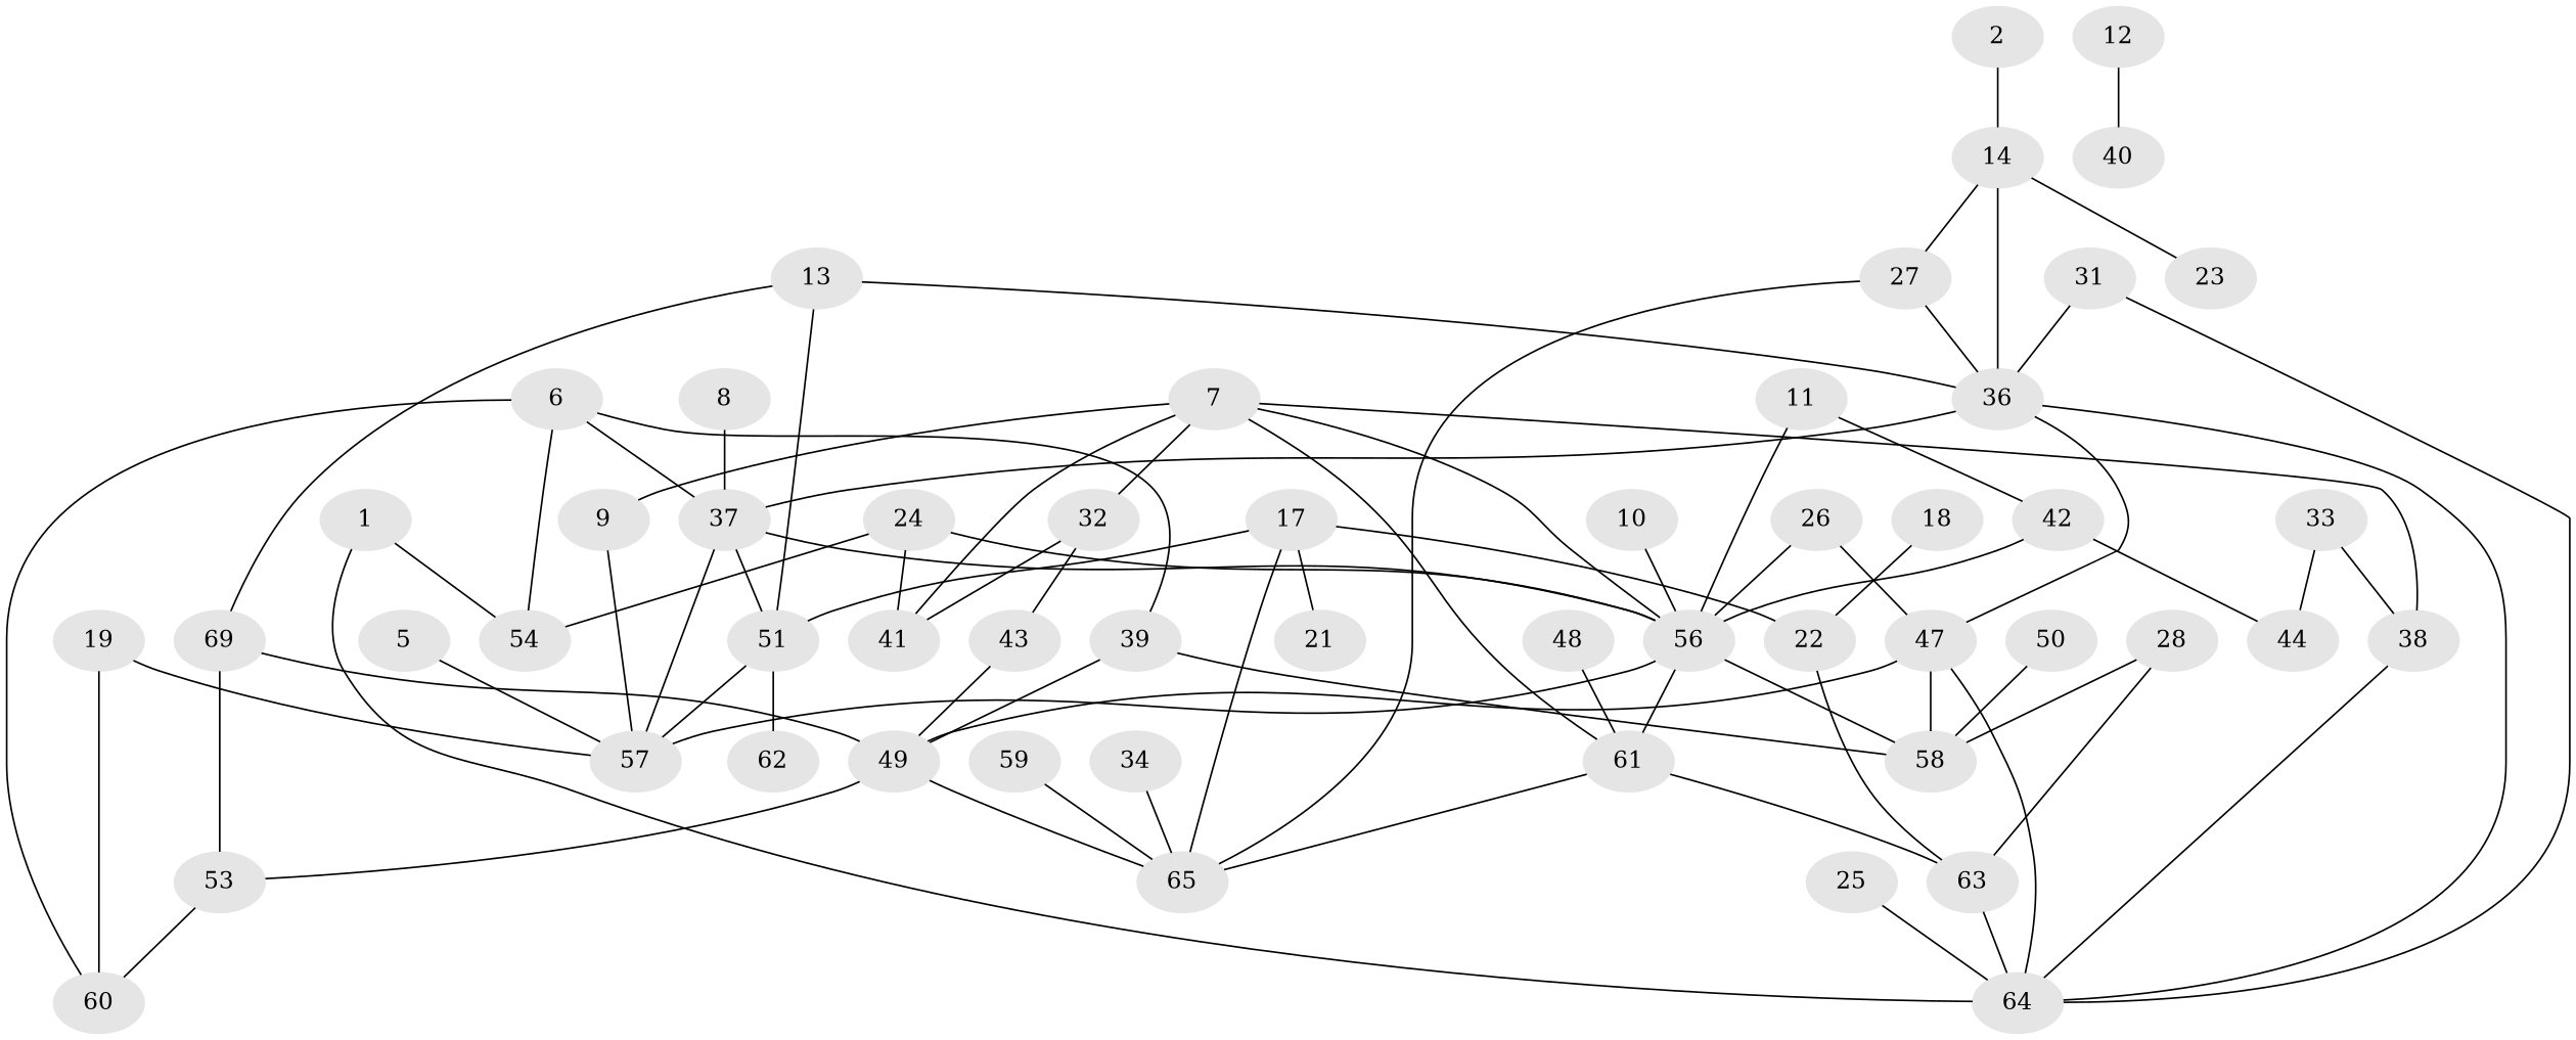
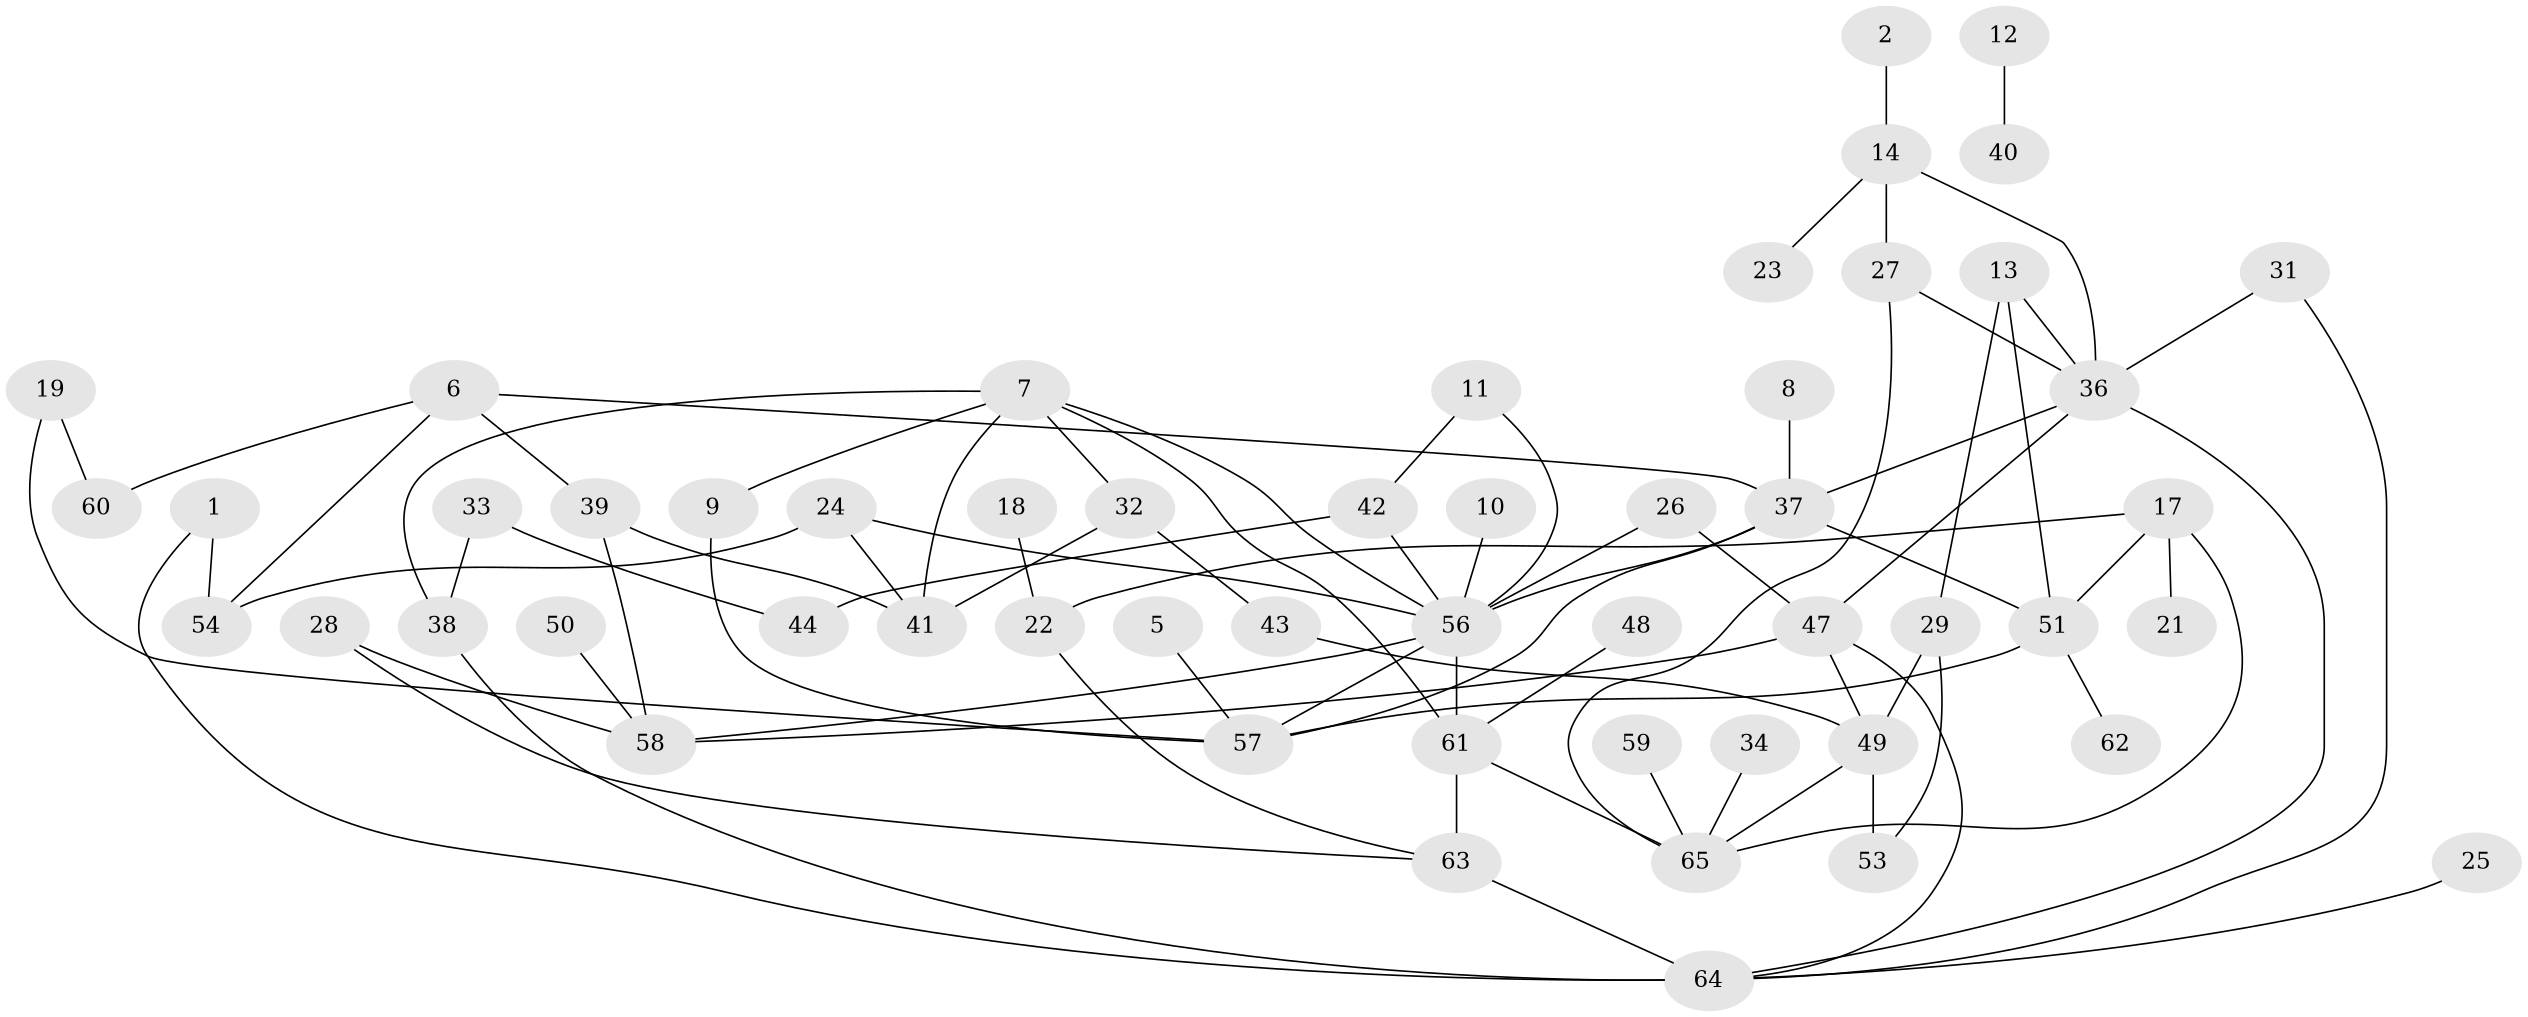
  graph {
    node [color=gray90 style=filled]
    edge [weight=1.0]
    1
    54
    64
    2
    14
    36
    23
    27
    5
    57
    6
    37
    39
    60
    56
    51
    58
    49
    7
    9
    32
    38
    41
    61
    43
    65
    63
    8
    10
    11
    42
    44
    12
    40
    13
-   29 [label=69]
+   29
    53
    47
    62
    59
    17
    21
    22
    18
    19
    24
    25
    26
    28
    31
    33
    34
    48
    50
    1 -- 54
    1 -- 64
    2 -- 14
    14 -- 36
    14 -- 23
    14 -- 27
    36 -- 64
    36 -- 37
    36 -- 47
    27 -- 36
    27 -- 65
    5 -- 57
    6 -- 54
    6 -- 37
    6 -- 39
    6 -- 60
    37 -- 57
    37 -- 56
    37 -- 51
    39 -- 58
-   39 -- 49
+   39 -- 41
    56 -- 57
    56 -- 58
    56 -- 61 [weight=2.0]
    51 -- 57
    51 -- 62
    49 -- 65
    49 -- 53
    7 -- 56
    7 -- 9
    7 -- 32
    7 -- 38
    7 -- 41
    7 -- 61
    9 -- 57
    32 -- 41
    32 -- 43
    38 -- 64
    61 -- 65
    61 -- 63
    43 -- 49
    63 -- 64 [weight=2.0]
    8 -- 37
    10 -- 56
    11 -- 56
    11 -- 42
    42 -- 56
    42 -- 44
    12 -- 40
    13 -- 36
    13 -- 51
    13 -- 29
    29 -- 49
    29 -- 53
-   53 -- 60
    47 -- 64
    47 -- 58
    47 -- 49
    59 -- 65
    17 -- 51
    17 -- 65
    17 -- 21
    17 -- 22
    22 -- 63
    18 -- 22
    19 -- 57
    19 -- 60
    24 -- 54
    24 -- 56
    24 -- 41
    25 -- 64
    26 -- 56
    26 -- 47
    28 -- 58
    28 -- 63
    31 -- 64
    31 -- 36
    33 -- 38 [weight=2.0]
    33 -- 44
    34 -- 65
    48 -- 61
    50 -- 58
  }
